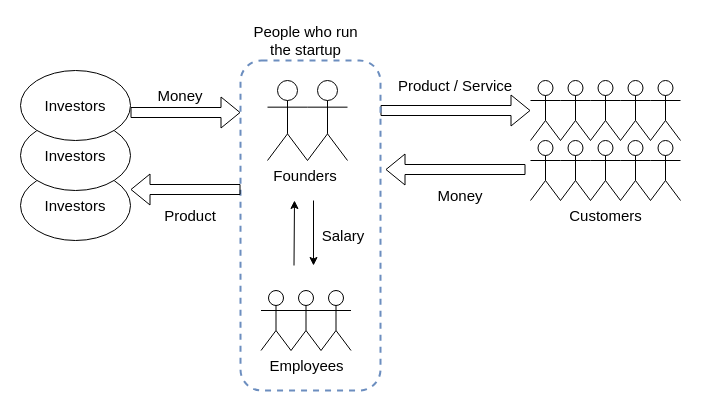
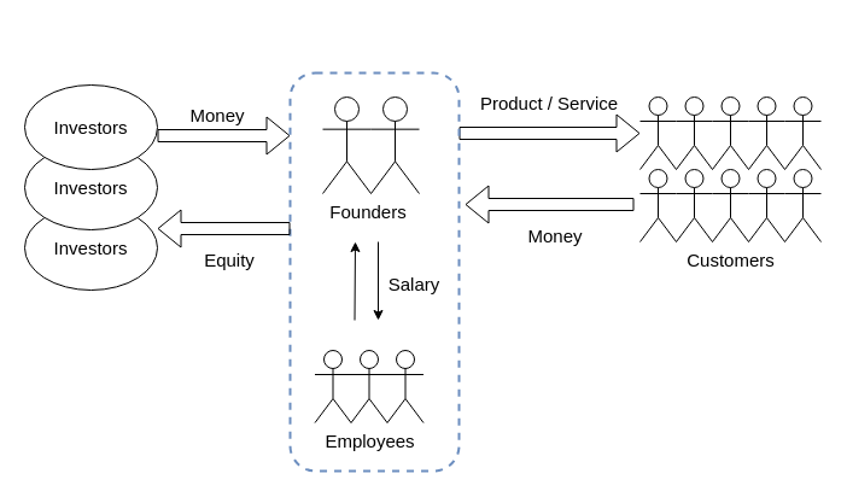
  <mxCell id="0" />
  <mxCell id="1" parent="0" />
  <mxCell id="2" value="" style="shape=umlActor;verticalLabelPosition=bottom;verticalAlign=top;html=1;outlineConnect=0;fontSize=15;" vertex="1" parent="1"><mxGeometry x="267" y="80" width="40" height="80" as="geometry" /></mxCell>
  <mxCell id="3" value="Employees" style="shape=umlActor;verticalLabelPosition=bottom;verticalAlign=top;html=1;outlineConnect=0;fontSize=15;" vertex="1" parent="1"><mxGeometry x="290.5" y="290" width="30" height="60" as="geometry" /></mxCell>
  <mxCell id="4" value="" style="shape=umlActor;verticalLabelPosition=bottom;verticalAlign=top;html=1;outlineConnect=0;fontSize=15;" vertex="1" parent="1"><mxGeometry x="260.5" y="290" width="30" height="60" as="geometry" /></mxCell>
  <mxCell id="5" value="" style="shape=umlActor;verticalLabelPosition=bottom;verticalAlign=top;html=1;outlineConnect=0;fontSize=15;" vertex="1" parent="1"><mxGeometry x="320.5" y="290" width="30" height="60" as="geometry" /></mxCell>
  <mxCell id="6" value="Investors" style="ellipse;whiteSpace=wrap;html=1;fontSize=15;" vertex="1" parent="1"><mxGeometry x="20" y="170" width="110" height="70" as="geometry" /></mxCell>
  <mxCell id="7" value="" style="shape=flexArrow;endArrow=classic;html=1;fontSize=15;" edge="1" parent="1"><mxGeometry width="50" height="50" relative="1" as="geometry"><mxPoint x="130" y="112" as="sourcePoint" /><mxPoint x="240" y="112" as="targetPoint" /></mxGeometry></mxCell>
  <mxCell id="8" value="" style="shape=umlActor;verticalLabelPosition=bottom;verticalAlign=top;html=1;outlineConnect=0;fontSize=15;" vertex="1" parent="1"><mxGeometry x="590" y="80" width="30" height="60" as="geometry" /></mxCell>
  <mxCell id="9" value="" style="shape=umlActor;verticalLabelPosition=bottom;verticalAlign=top;html=1;outlineConnect=0;fontSize=15;" vertex="1" parent="1"><mxGeometry x="620" y="80" width="30" height="60" as="geometry" /></mxCell>
  <mxCell id="10" value="" style="shape=umlActor;verticalLabelPosition=bottom;verticalAlign=top;html=1;outlineConnect=0;fontSize=15;" vertex="1" parent="1"><mxGeometry x="650" y="80" width="30" height="60" as="geometry" /></mxCell>
  <mxCell id="11" value="" style="shape=umlActor;verticalLabelPosition=bottom;verticalAlign=top;html=1;outlineConnect=0;fontSize=15;" vertex="1" parent="1"><mxGeometry x="530" y="80" width="30" height="60" as="geometry" /></mxCell>
  <mxCell id="12" value="" style="shape=umlActor;verticalLabelPosition=bottom;verticalAlign=top;html=1;outlineConnect=0;fontSize=15;" vertex="1" parent="1"><mxGeometry x="560" y="80" width="30" height="60" as="geometry" /></mxCell>
  <mxCell id="13" value="" style="shape=flexArrow;endArrow=classic;html=1;fontSize=15;" edge="1" parent="1"><mxGeometry width="50" height="50" relative="1" as="geometry"><mxPoint x="380" y="110" as="sourcePoint" /><mxPoint x="530" y="110" as="targetPoint" /></mxGeometry></mxCell>
  <mxCell id="14" value="" style="rounded=1;whiteSpace=wrap;html=1;fontSize=15;dashed=1;strokeColor=#6c8ebf;gradientColor=#ffffff;fillColor=none;strokeWidth=2;" vertex="1" parent="1"><mxGeometry x="240" y="60" width="140" height="330" as="geometry" /></mxCell>
  <mxCell id="15" value="Investors" style="ellipse;whiteSpace=wrap;html=1;fontSize=15;" vertex="1" parent="1"><mxGeometry x="20" y="120" width="110" height="70" as="geometry" /></mxCell>
  <mxCell id="16" value="Investors" style="ellipse;whiteSpace=wrap;html=1;fontSize=15;" vertex="1" parent="1"><mxGeometry x="20" y="70" width="110" height="70" as="geometry" /></mxCell>
- <mxCell id="17" value="People who run the startup" style="text;html=1;strokeColor=none;fillColor=none;align=center;verticalAlign=middle;whiteSpace=wrap;rounded=0;dashed=1;fontSize=15;" vertex="1" parent="1"><mxGeometry x="243" y="20" width="125" height="40" as="geometry" /></mxCell>
  <mxCell id="18" value="Money" style="text;html=1;strokeColor=none;fillColor=none;align=center;verticalAlign=middle;whiteSpace=wrap;rounded=0;dashed=1;fontSize=15;" vertex="1" parent="1"><mxGeometry x="130" y="80" width="100" height="30" as="geometry" /></mxCell>
  <mxCell id="19" value="" style="shape=flexArrow;endArrow=classic;html=1;fontSize=15;" edge="1" parent="1"><mxGeometry width="50" height="50" relative="1" as="geometry"><mxPoint x="240" y="189" as="sourcePoint" /><mxPoint x="130" y="189" as="targetPoint" /></mxGeometry></mxCell>
- <mxCell id="20" value="Product" style="text;html=1;strokeColor=none;fillColor=none;align=center;verticalAlign=middle;whiteSpace=wrap;rounded=0;dashed=1;fontSize=15;" vertex="1" parent="1"><mxGeometry x="140" y="200" width="100" height="30" as="geometry" /></mxCell>
+ <mxCell id="20" value="Equity" style="text;html=1;strokeColor=none;fillColor=none;align=center;verticalAlign=middle;whiteSpace=wrap;rounded=0;dashed=1;fontSize=15;" vertex="1" parent="1"><mxGeometry x="140" y="200" width="100" height="30" as="geometry" /></mxCell>
  <mxCell id="21" value="Product / Service" style="text;html=1;strokeColor=none;fillColor=none;align=center;verticalAlign=middle;whiteSpace=wrap;rounded=0;dashed=1;fontSize=15;" vertex="1" parent="1"><mxGeometry x="370" y="70" width="170" height="30" as="geometry" /></mxCell>
  <mxCell id="22" value="" style="shape=flexArrow;endArrow=classic;html=1;fontSize=15;" edge="1" parent="1"><mxGeometry width="50" height="50" relative="1" as="geometry"><mxPoint x="525" y="169" as="sourcePoint" /><mxPoint x="385" y="169" as="targetPoint" /></mxGeometry></mxCell>
  <mxCell id="23" value="Customers" style="shape=umlActor;verticalLabelPosition=bottom;verticalAlign=top;html=1;outlineConnect=0;fontSize=15;" vertex="1" parent="1"><mxGeometry x="590" y="140" width="30" height="60" as="geometry" /></mxCell>
  <mxCell id="24" value="" style="shape=umlActor;verticalLabelPosition=bottom;verticalAlign=top;html=1;outlineConnect=0;fontSize=15;" vertex="1" parent="1"><mxGeometry x="620" y="140" width="30" height="60" as="geometry" /></mxCell>
  <mxCell id="25" value="" style="shape=umlActor;verticalLabelPosition=bottom;verticalAlign=top;html=1;outlineConnect=0;fontSize=15;" vertex="1" parent="1"><mxGeometry x="650" y="140" width="30" height="60" as="geometry" /></mxCell>
  <mxCell id="26" value="" style="shape=umlActor;verticalLabelPosition=bottom;verticalAlign=top;html=1;outlineConnect=0;fontSize=15;" vertex="1" parent="1"><mxGeometry x="530" y="140" width="30" height="60" as="geometry" /></mxCell>
  <mxCell id="27" value="" style="shape=umlActor;verticalLabelPosition=bottom;verticalAlign=top;html=1;outlineConnect=0;fontSize=15;" vertex="1" parent="1"><mxGeometry x="560" y="140" width="30" height="60" as="geometry" /></mxCell>
  <mxCell id="28" value="Money" style="text;html=1;strokeColor=none;fillColor=none;align=center;verticalAlign=middle;whiteSpace=wrap;rounded=0;dashed=1;fontSize=15;" vertex="1" parent="1"><mxGeometry x="410" y="180" width="100" height="30" as="geometry" /></mxCell>
  <mxCell id="29" value="Salary" style="text;html=1;strokeColor=none;fillColor=none;align=center;verticalAlign=middle;whiteSpace=wrap;rounded=0;dashed=1;fontSize=15;" vertex="1" parent="1"><mxGeometry x="313" y="220" width="60" height="30" as="geometry" /></mxCell>
  <mxCell id="30" value="" style="endArrow=classic;html=1;fontSize=15;" edge="1" parent="1"><mxGeometry width="50" height="50" relative="1" as="geometry"><mxPoint x="293.5" y="265" as="sourcePoint" /><mxPoint x="294" y="200" as="targetPoint" /></mxGeometry></mxCell>
  <mxCell id="31" value="" style="endArrow=classic;html=1;fontSize=15;" edge="1" parent="1"><mxGeometry width="50" height="50" relative="1" as="geometry"><mxPoint x="313" y="200" as="sourcePoint" /><mxPoint x="313" y="265" as="targetPoint" /></mxGeometry></mxCell>
  <mxCell id="32" value="" style="shape=umlActor;verticalLabelPosition=bottom;verticalAlign=top;html=1;outlineConnect=0;fontSize=15;" vertex="1" parent="1"><mxGeometry x="307" y="80" width="40" height="80" as="geometry" /></mxCell>
  <mxCell id="33" value="Founders" style="text;html=1;strokeColor=none;fillColor=none;align=center;verticalAlign=middle;whiteSpace=wrap;rounded=0;dashed=1;fontSize=15;" vertex="1" parent="1"><mxGeometry x="255" y="160" width="100" height="30" as="geometry" /></mxCell>
